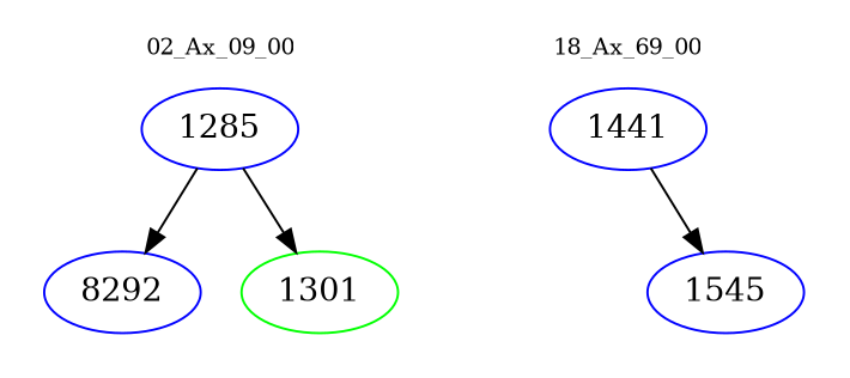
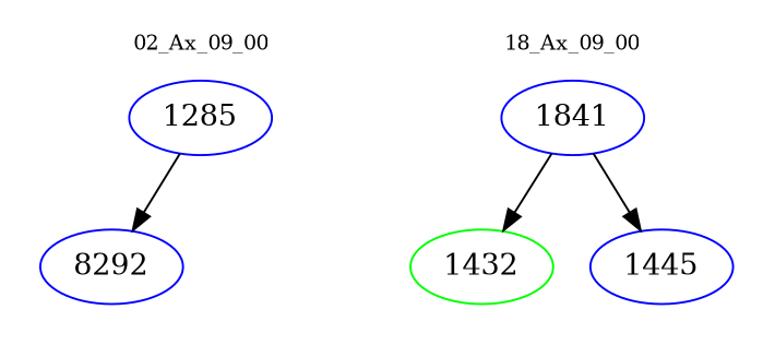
  digraph {
    node [color=blue]
    edge [color=black]
    n1 [label=1285]
    n2 [label=8292]
-   n3 [color=green label=1301]
-   n4 [label=1441]
-   n6 [label=1545]
+   n4 [label=1841]
+   n5 [color=green label=1432]
+   n6 [label=1445]
    subgraph cluster_1 {
      color=white
      fontsize=10
      label="02_Ax_09_00"
      n1
      n2
-     n3
    }
    subgraph cluster_2 {
      color=white
      fontsize=10
-     label="18_Ax_69_00"
+     label="18_Ax_09_00"
      n4
+     n5
      n6
    }
    n1 -> n2
-   n1 -> n3
+   n4 -> n5
    n4 -> n6
  }
